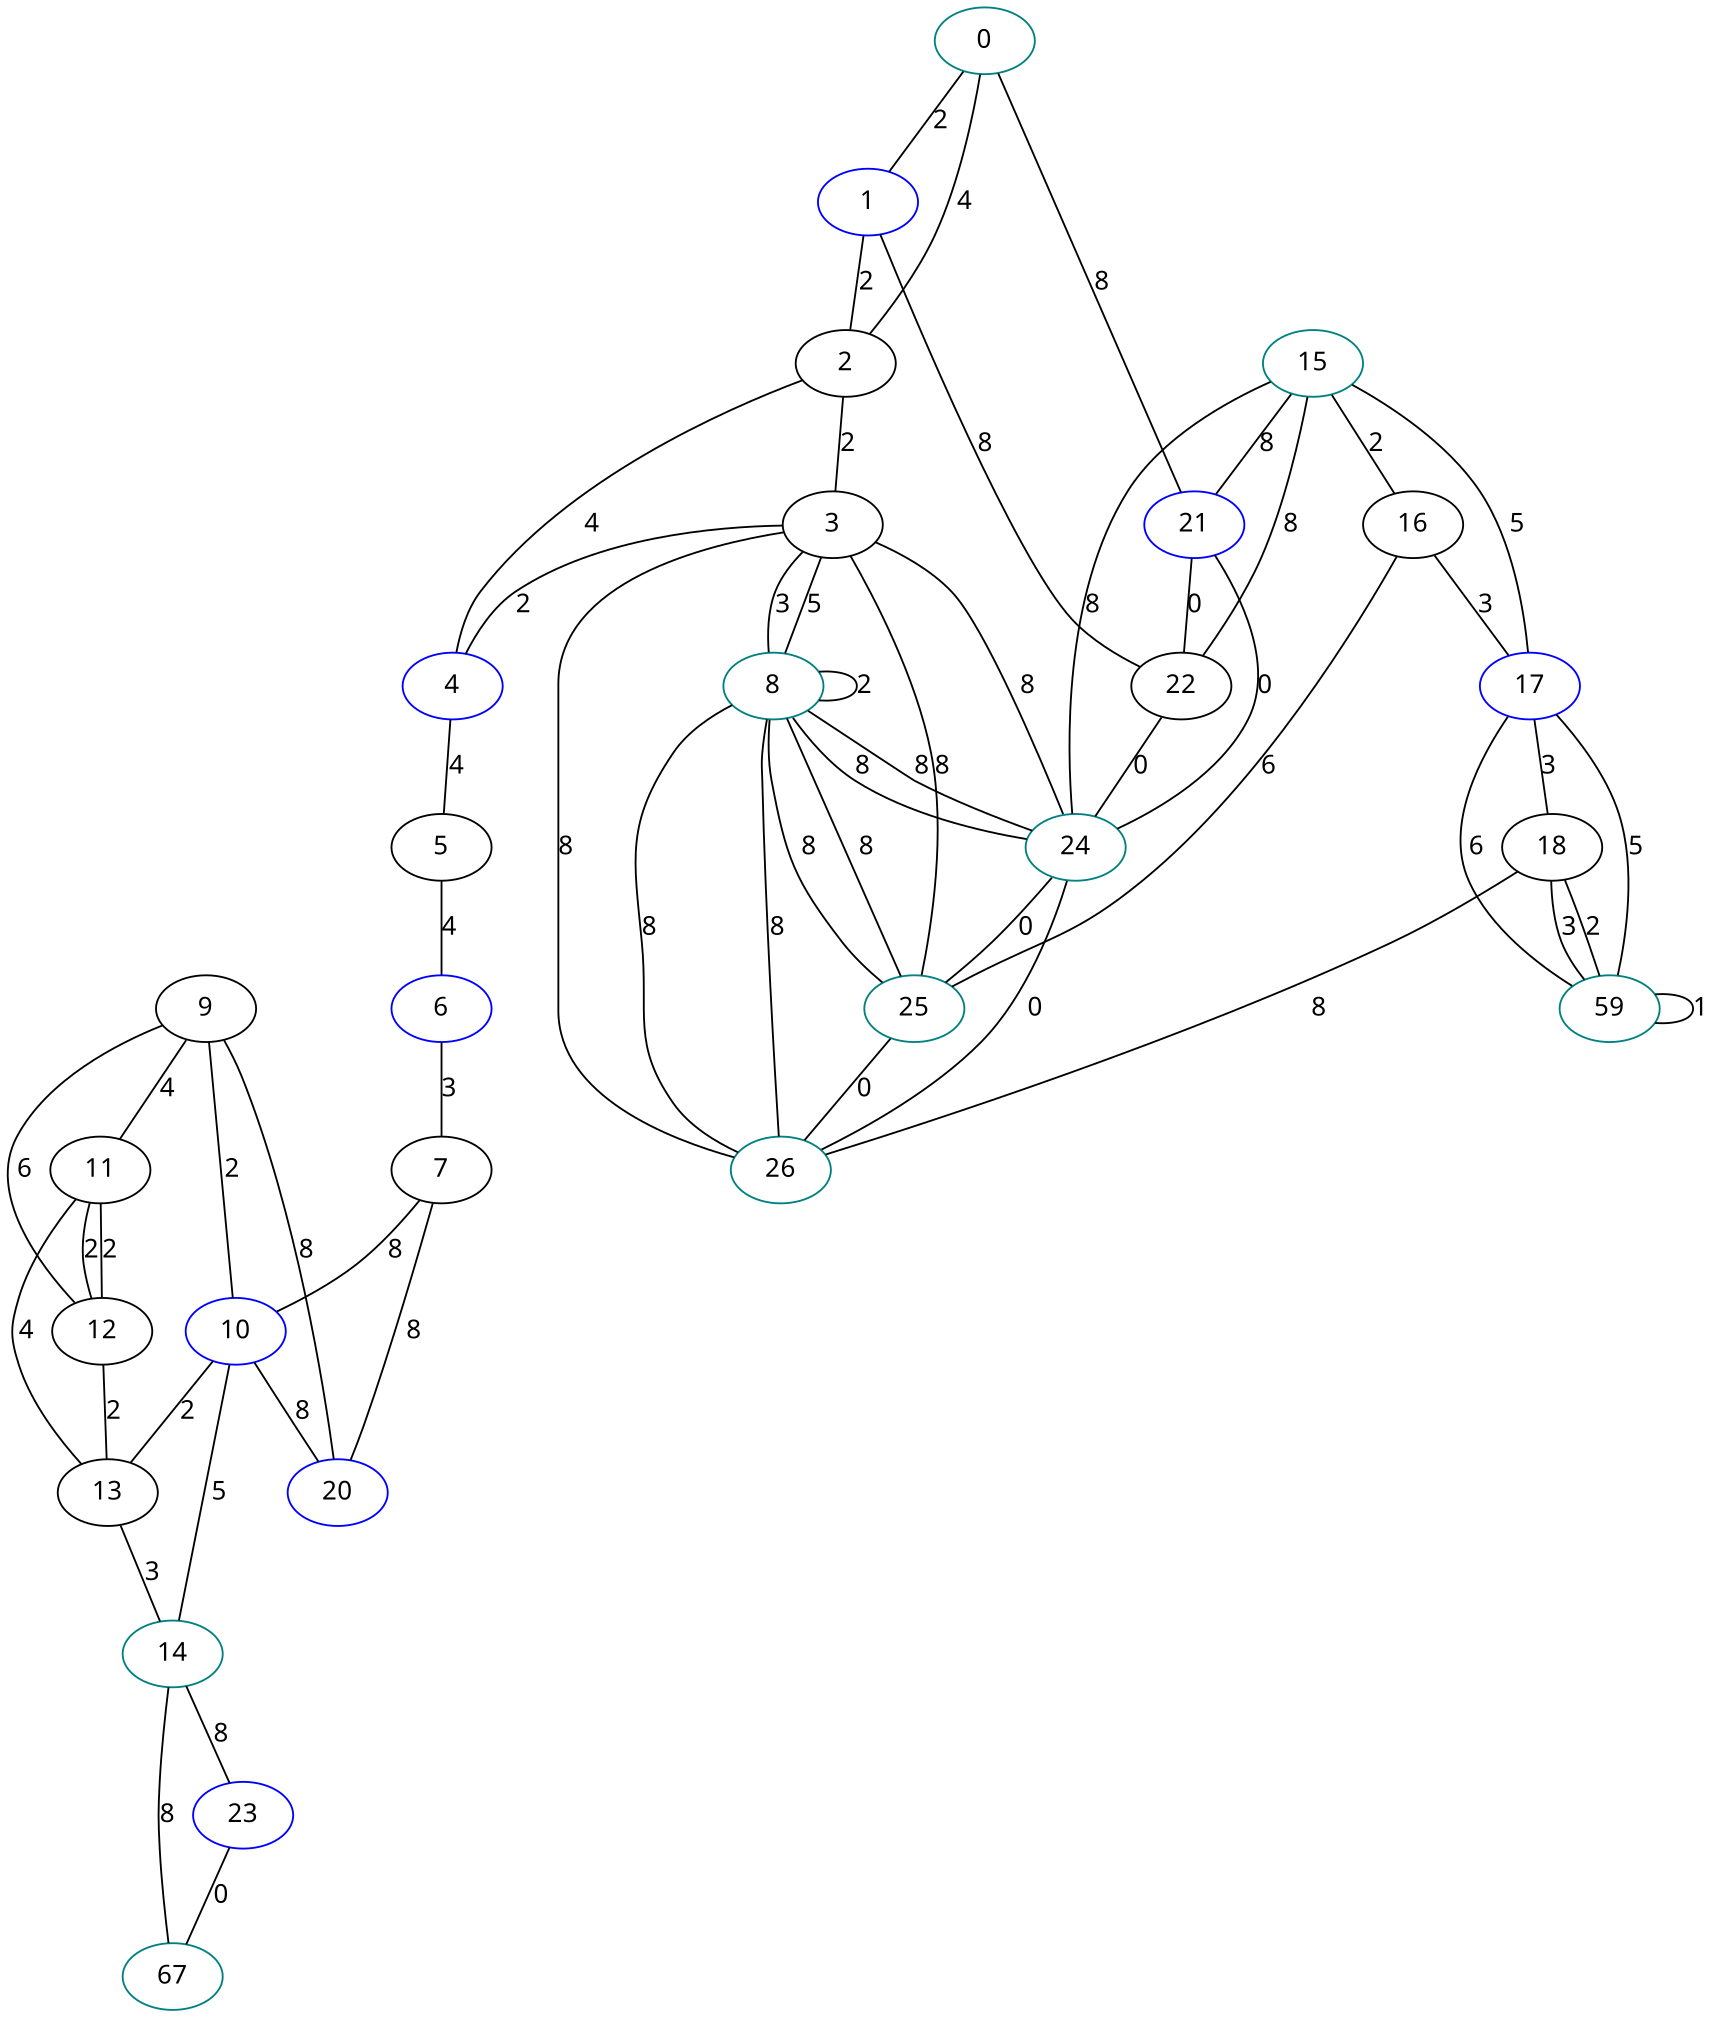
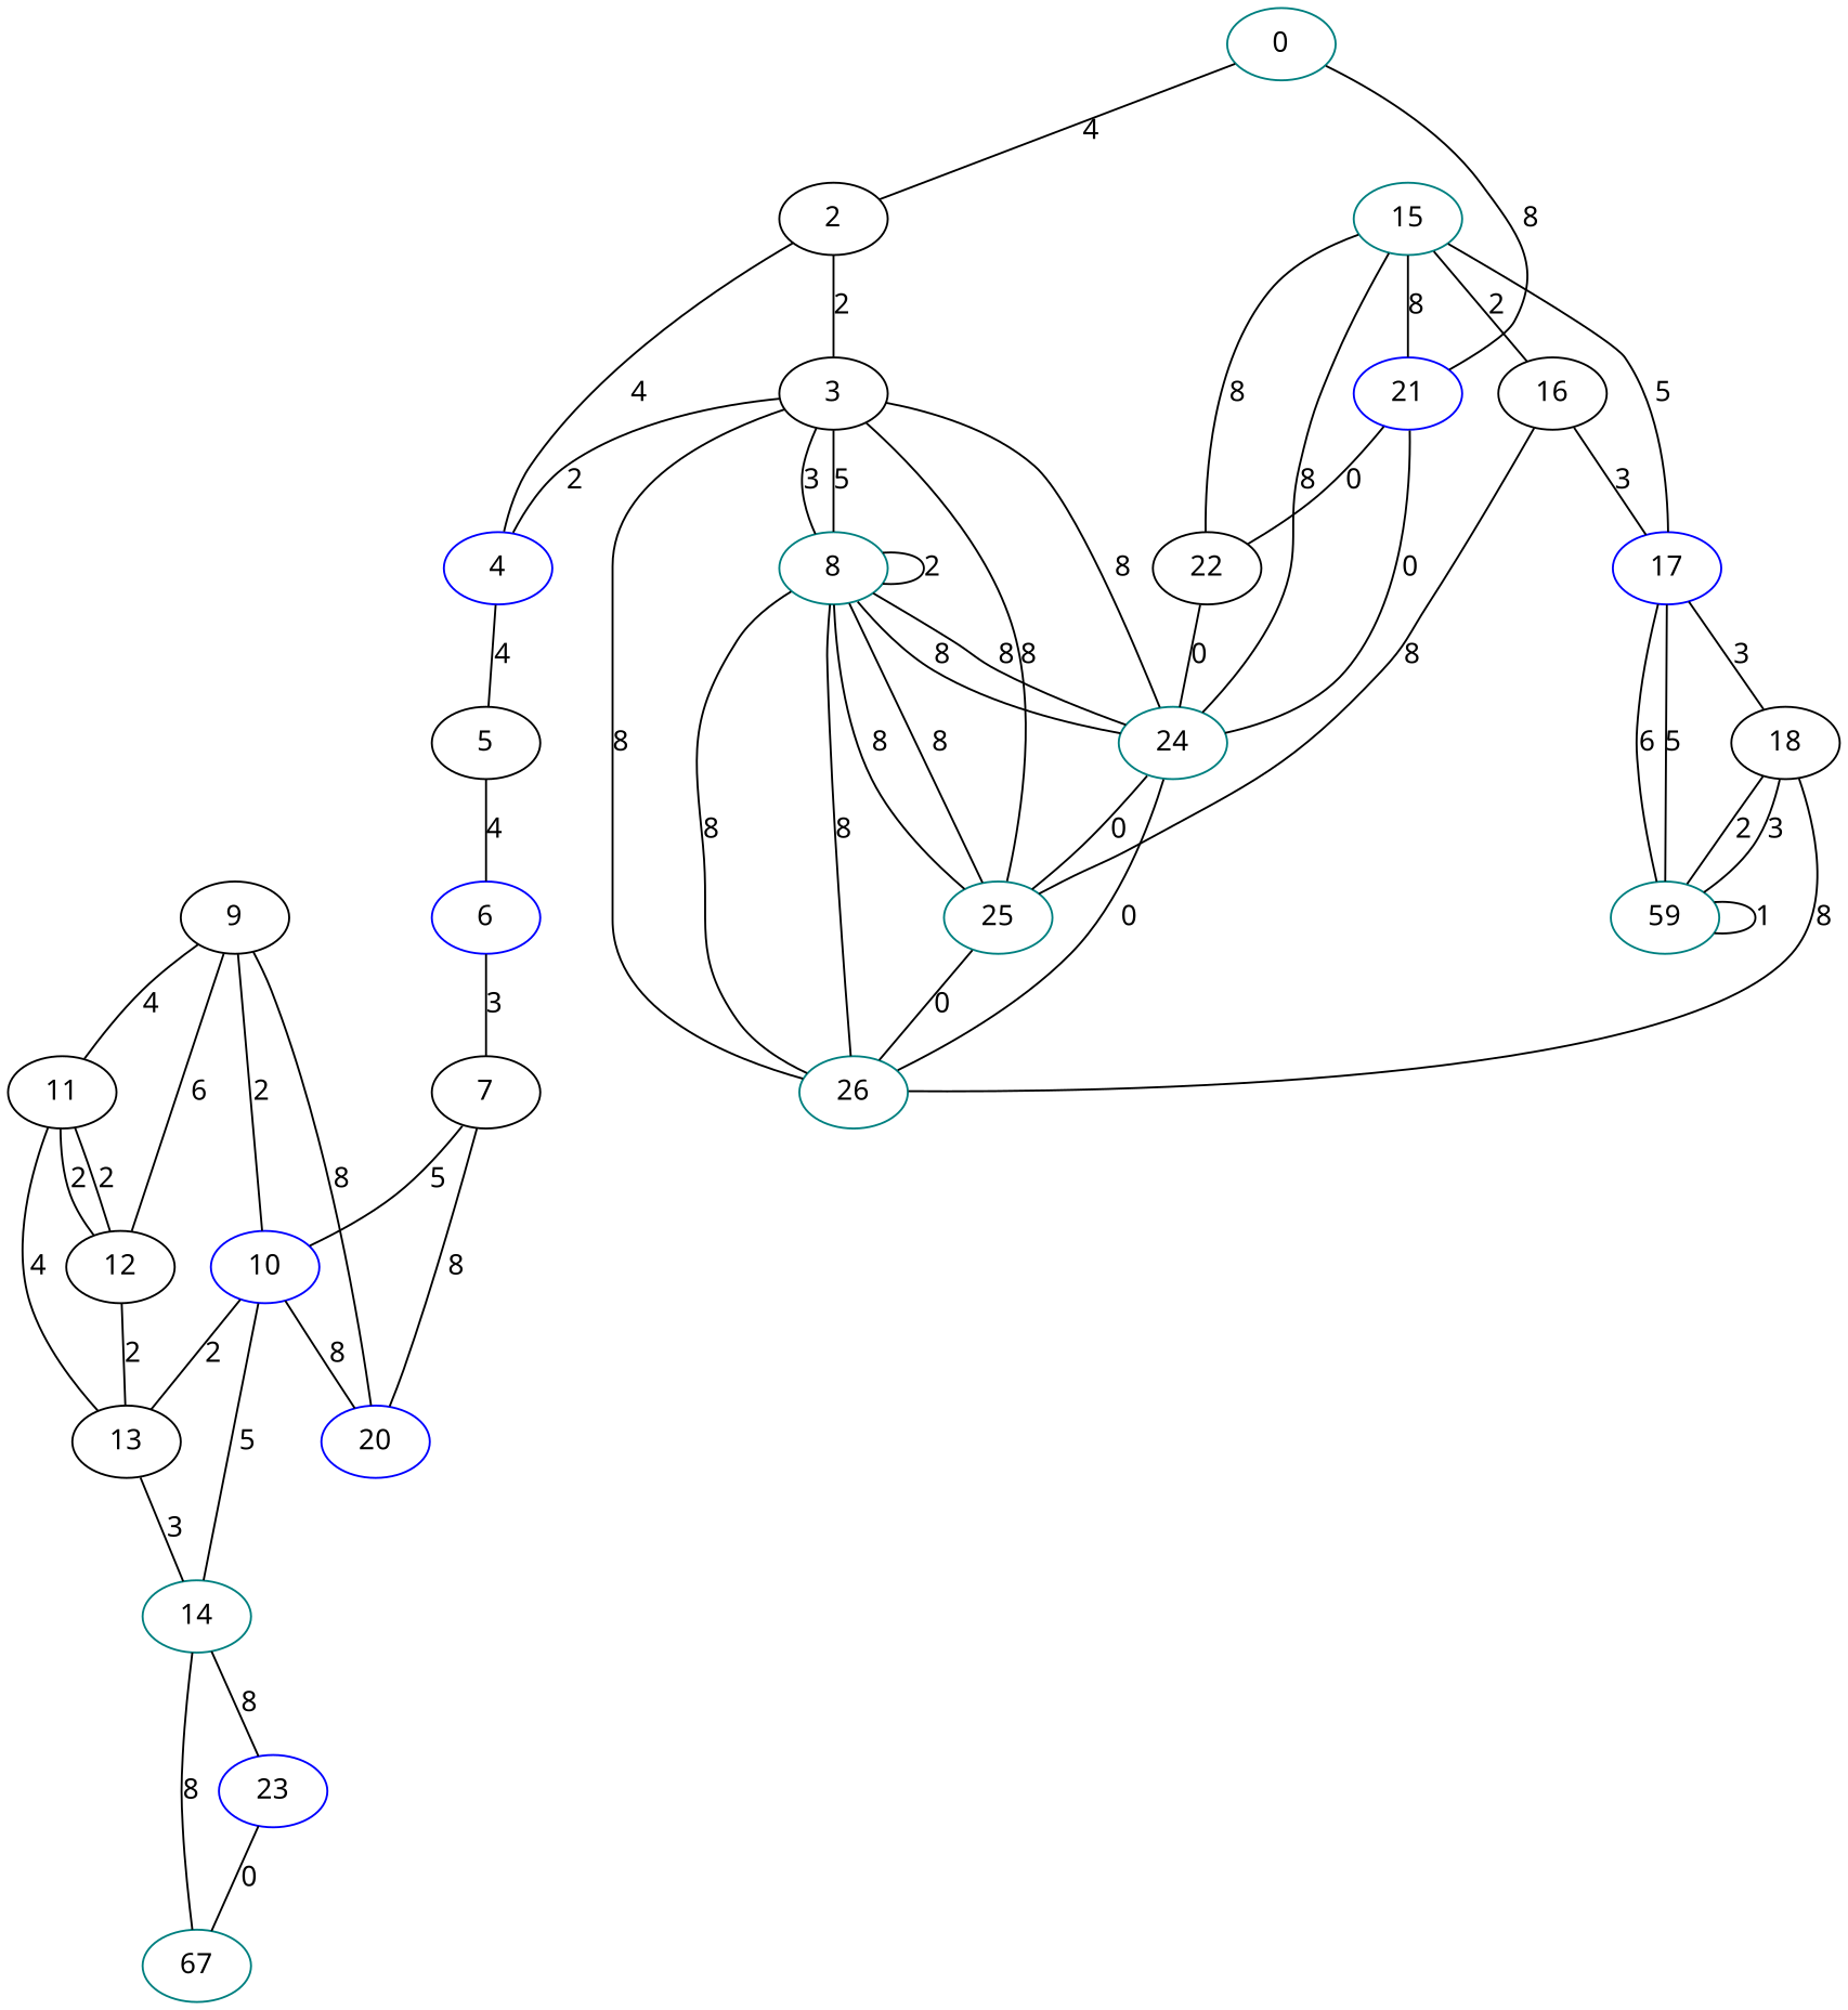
  graph {
    fontname="Noto Sans"
    node [color=black fontname="Noto Sans" weight=1]
    edge [fontname="Noto Sans"]
    0 [color=teal]
-   1 [color=blue]
    2
    21 [color=blue weight=3]
    22 [weight=3]
    3
    4 [color=blue]
    24 [color=teal weight=3]
    8 [color=teal weight=2]
    25 [color=teal weight=3]
    26 [color=teal weight=3]
    5
    6 [color=blue]
    7
    10 [color=blue]
    20 [color=blue weight=4]
    9
    11
    12
    13
    14 [color=teal]
    23 [color=blue weight=3]
    n23 [color=teal label=67 weight=3]
    15 [color=teal]
    16
    17 [color=blue]
    18
    n28 [color=teal label=59 weight=2]
-   0 -- 1 [label=2]
    0 -- 2 [label=4]
    0 -- 21 [label=8]
-   1 -- 2 [label=2]
-   1 -- 22 [label=8]
    2 -- 3 [label=2]
    2 -- 4 [label=4]
    21 -- 22 [label=0]
    21 -- 24 [label=0]
    22 -- 24 [label=0]
    3 -- 4 [label=2]
    3 -- 24 [label=8]
    3 -- 8 [label=3]
    3 -- 8 [label=5]
    3 -- 25 [label=8]
    3 -- 26 [label=8]
    4 -- 5 [label=4]
    24 -- 25 [label=0]
    24 -- 26 [label=0]
    8 -- 24 [label=8]
    8 -- 24 [label=8]
    8 -- 8 [label=2]
    8 -- 25 [label=8]
    8 -- 25 [label=8]
    8 -- 26 [label=8]
    8 -- 26 [label=8]
    25 -- 26 [label=0]
    5 -- 6 [label=4]
    6 -- 7 [label=3]
-   7 -- 10 [label=8]
+   7 -- 10 [label=5]
    7 -- 20 [label=8]
    10 -- 20 [label=8]
    10 -- 13 [label=2]
    10 -- 14 [label=5]
    9 -- 10 [label=2]
    9 -- 20 [label=8]
    9 -- 11 [label=4]
    9 -- 12 [label=6]
    11 -- 12 [label=2]
    11 -- 12 [label=2]
    11 -- 13 [label=4]
    12 -- 13 [label=2]
    13 -- 14 [label=3]
    14 -- 23 [label=8]
    14 -- n23 [label=8]
    23 -- n23 [label=0]
    15 -- 21 [label=8]
    15 -- 22 [label=8]
    15 -- 24 [label=8]
    15 -- 16 [label=2]
    15 -- 17 [label=5]
-   16 -- 25 [label=6]
+   16 -- 25 [label=8]
    16 -- 17 [label=3]
    17 -- 18 [label=3]
    17 -- n28 [label=5]
    17 -- n28 [label=6]
    18 -- 26 [label=8]
    18 -- n28 [label=2]
    18 -- n28 [label=3]
    n28 -- n28 [label=1]
  }
